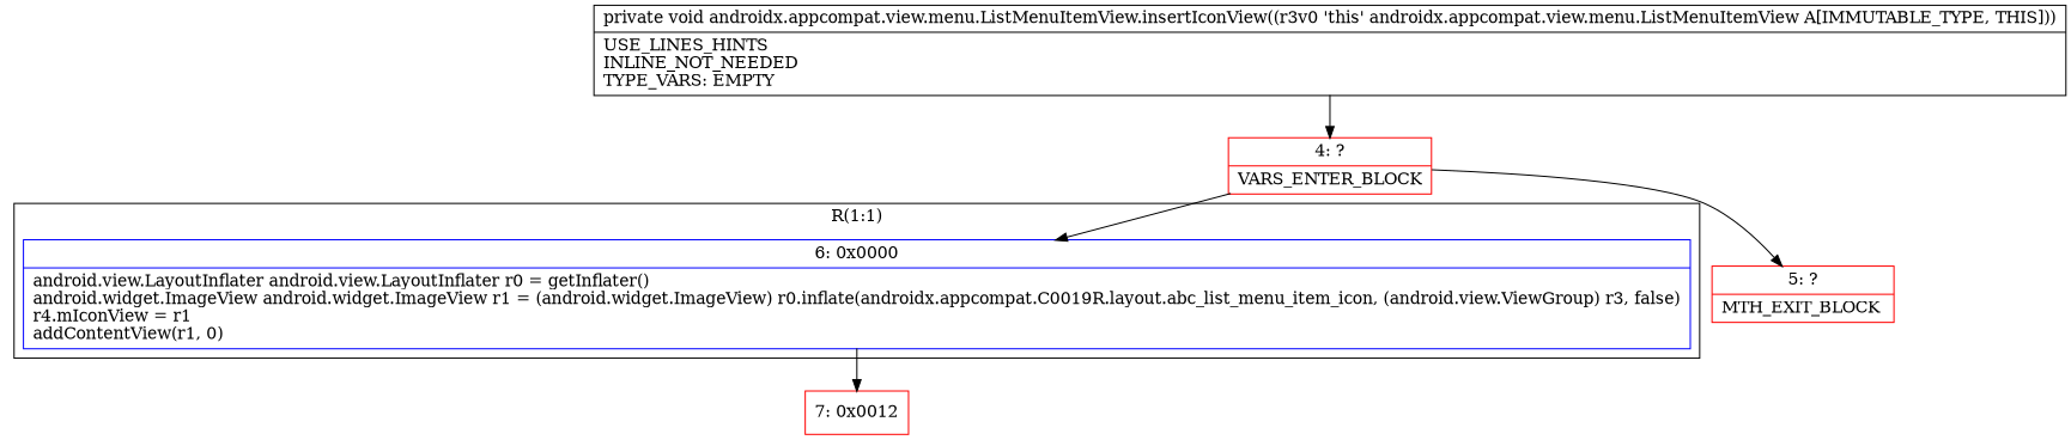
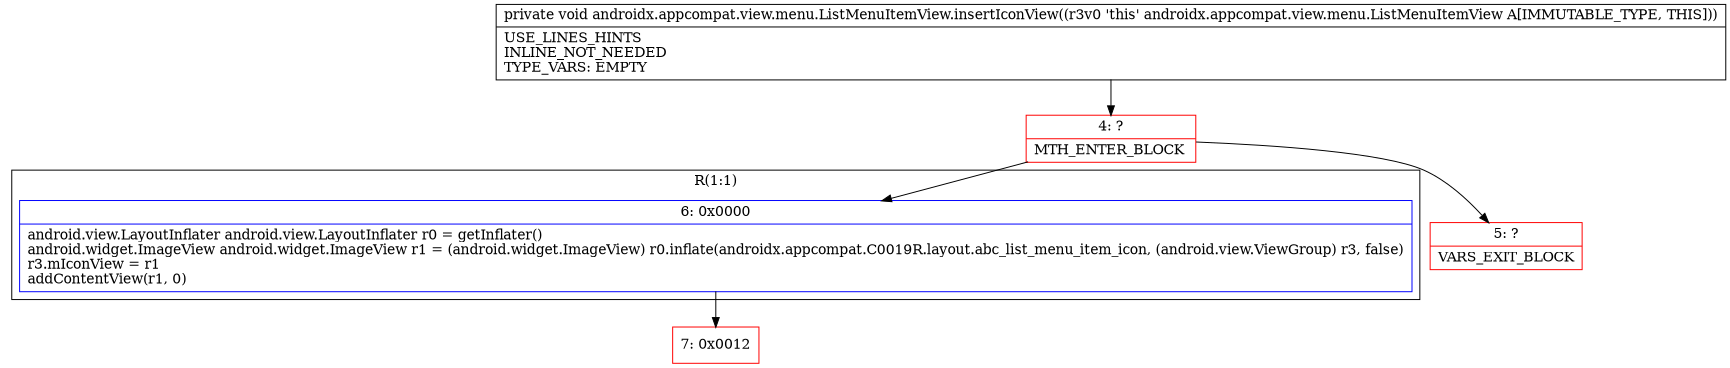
  digraph {
    node [color=red shape=record]
-   n1 [color=blue label="{6\:\ 0x0000|android.view.LayoutInflater android.view.LayoutInflater r0 = getInflater()\landroid.widget.ImageView android.widget.ImageView r1 = (android.widget.ImageView) r0.inflate(androidx.appcompat.C0019R.layout.abc_list_menu_item_icon, (android.view.ViewGroup) r3, false)\lr4.mIconView = r1\laddContentView(r1, 0)\l}"]
+   n1 [color=blue label="{6\:\ 0x0000|android.view.LayoutInflater android.view.LayoutInflater r0 = getInflater()\landroid.widget.ImageView android.widget.ImageView r1 = (android.widget.ImageView) r0.inflate(androidx.appcompat.C0019R.layout.abc_list_menu_item_icon, (android.view.ViewGroup) r3, false)\lr3.mIconView = r1\laddContentView(r1, 0)\l}"]
    n2 [label="{7\:\ 0x0012}"]
-   n3 [label="{4\:\ ?|VARS_ENTER_BLOCK\l}"]
-   n4 [label="{5\:\ ?|MTH_EXIT_BLOCK\l}"]
+   n3 [label="{4\:\ ?|MTH_ENTER_BLOCK\l}"]
+   n4 [label="{5\:\ ?|VARS_EXIT_BLOCK\l}"]
    n5 [label="{private void androidx.appcompat.view.menu.ListMenuItemView.insertIconView((r3v0 'this' androidx.appcompat.view.menu.ListMenuItemView A[IMMUTABLE_TYPE, THIS]))  | USE_LINES_HINTS\lINLINE_NOT_NEEDED\lTYPE_VARS: EMPTY\l}" color=""]
    subgraph cluster_1 {
      label="R(1:1)"
      n1
    }
    n1 -> n2
    n3 -> n1
    n3 -> n4
    n5 -> n3
  }
